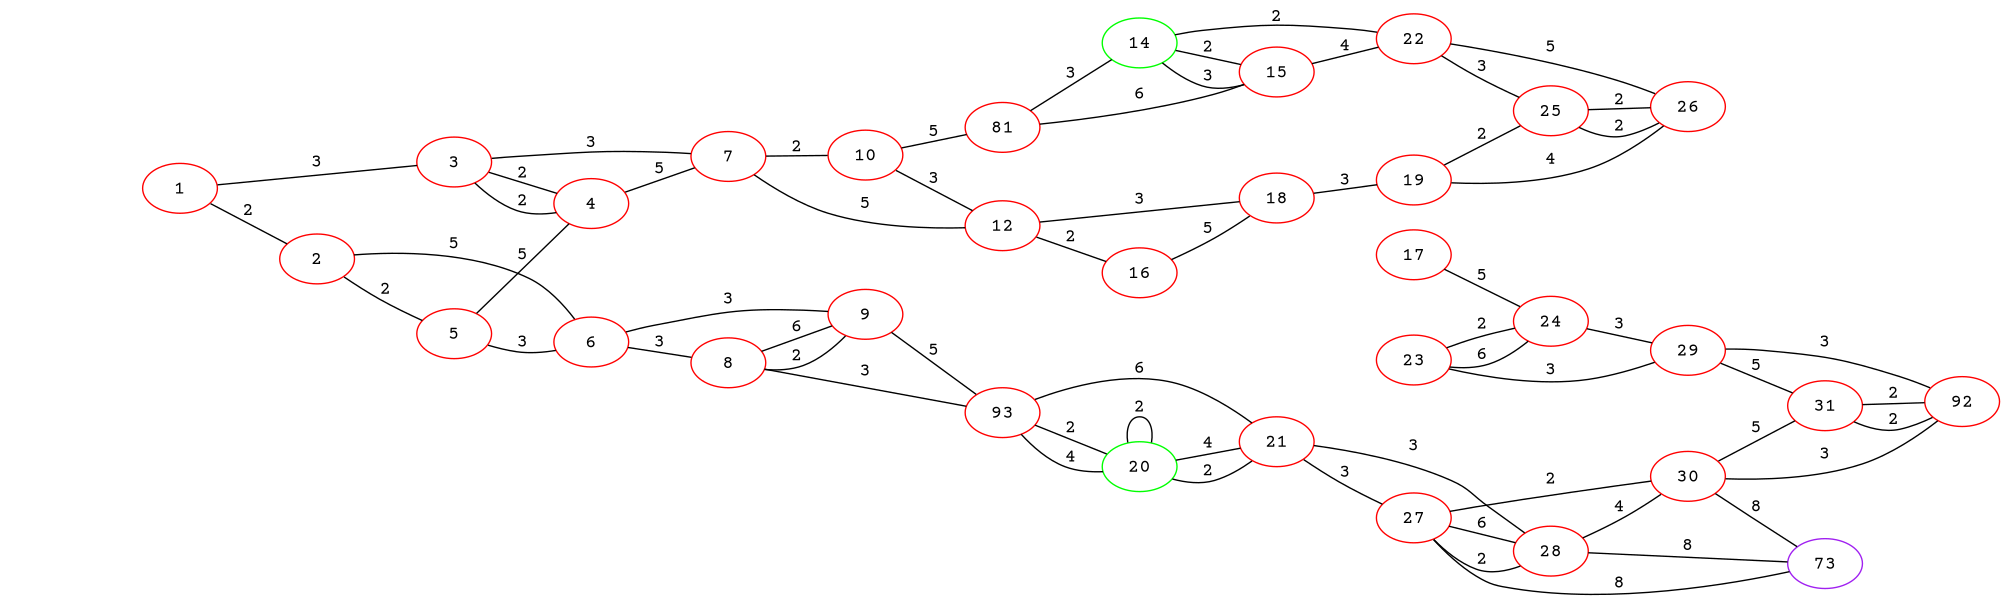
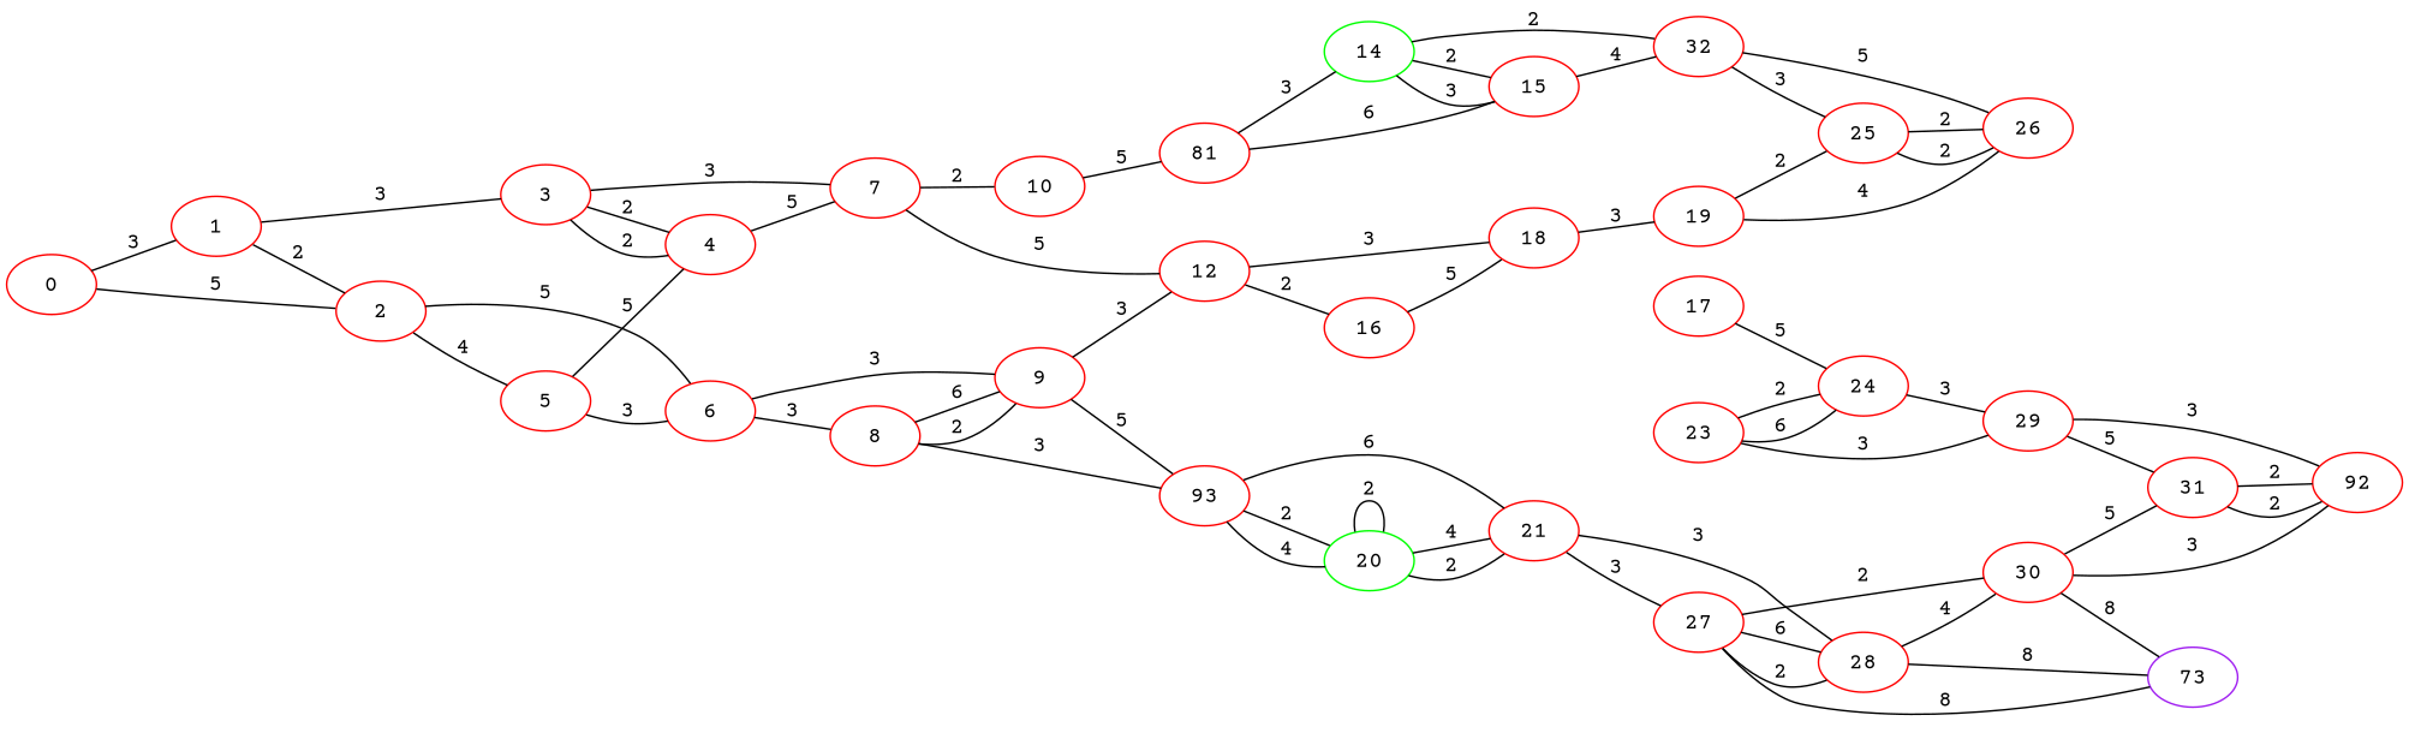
  graph {
    fontname="Courier Prime"
    rankdir=LR
    node [color=red fontname="Courier Prime" weight=1]
    edge [fontname="Courier Prime"]
+   0
    1
    2
    3
    5
    6
    4
    7
    8
    9
    10
    12
    n13 [label=93]
    n14 [label=81]
    16
    18
    20 [color=green weight=2]
    21
    14 [color=green weight=2]
    15
-   22
+   22 [label=32]
    19
    27
    28
    25
    26
    17
    24
    23
    29
    30
    n32 [color=purple label=73 weight=4]
    31
    n34 [label=92]
+   0 -- 1 [label=3]
+   0 -- 2 [label=5]
    1 -- 2 [label=2]
    1 -- 3 [label=3]
-   2 -- 5 [label=2]
+   2 -- 5 [label=4]
    2 -- 6 [label=5]
    3 -- 4 [label=2]
    3 -- 4 [label=2]
    3 -- 7 [label=3]
    5 -- 6 [label=3]
    5 -- 4 [label=5]
    6 -- 8 [label=3]
    6 -- 9 [label=3]
    4 -- 7 [label=5]
    7 -- 10 [label=2]
    7 -- 12 [label=5]
    8 -- 9 [label=6]
    8 -- 9 [label=2]
    8 -- n13 [label=3]
    9 -- n13 [label=5]
-   10 -- 12 [label=3]
+   9 -- 12 [label=3]
    10 -- n14 [label=5]
    12 -- 16 [label=2]
    12 -- 18 [label=3]
    n13 -- 20 [label=2]
    n13 -- 20 [label=4]
    n13 -- 21 [label=6]
    n14 -- 14 [label=3]
    n14 -- 15 [label=6]
    16 -- 18 [label=5]
    18 -- 19 [label=3]
    20 -- 20 [label=2]
    20 -- 21 [label=4]
    20 -- 21 [label=2]
    21 -- 27 [label=3]
    21 -- 28 [label=3]
    14 -- 15 [label=2]
    14 -- 15 [label=3]
    14 -- 22 [label=2]
    15 -- 22 [label=4]
    22 -- 25 [label=3]
    22 -- 26 [label=5]
    19 -- 25 [label=2]
    19 -- 26 [label=4]
    27 -- 28 [label=2]
    27 -- 28 [label=6]
    27 -- 30 [label=2]
    27 -- n32 [label=8]
    28 -- 30 [label=4]
    28 -- n32 [label=8]
    25 -- 26 [label=2]
    25 -- 26 [label=2]
    17 -- 24 [label=5]
    24 -- 29 [label=3]
    23 -- 24 [label=2]
    23 -- 24 [label=6]
    23 -- 29 [label=3]
    29 -- 31 [label=5]
    29 -- n34 [label=3]
    30 -- n32 [label=8]
    30 -- 31 [label=5]
    30 -- n34 [label=3]
    31 -- n34 [label=2]
    31 -- n34 [label=2]
  }
